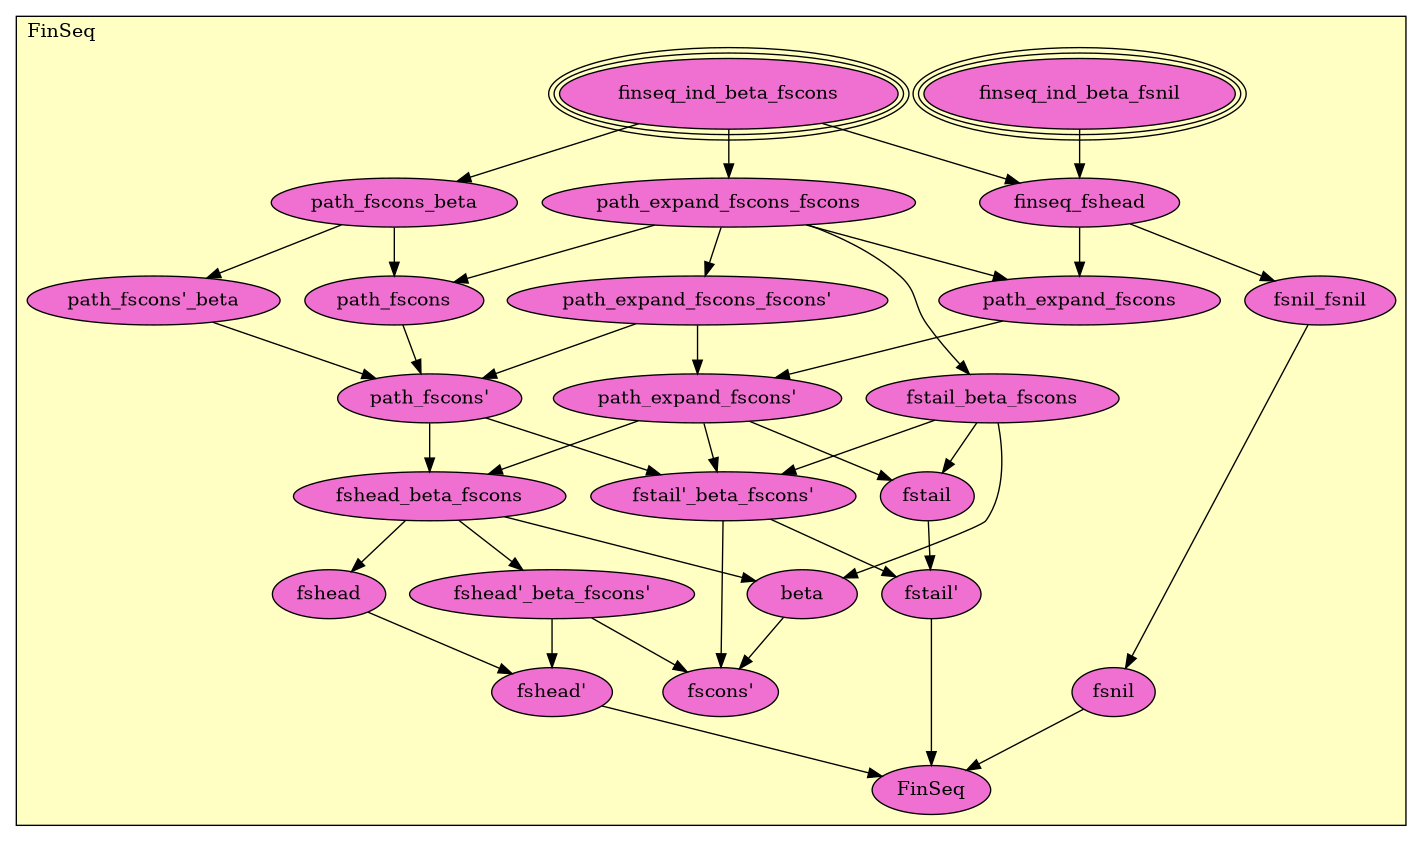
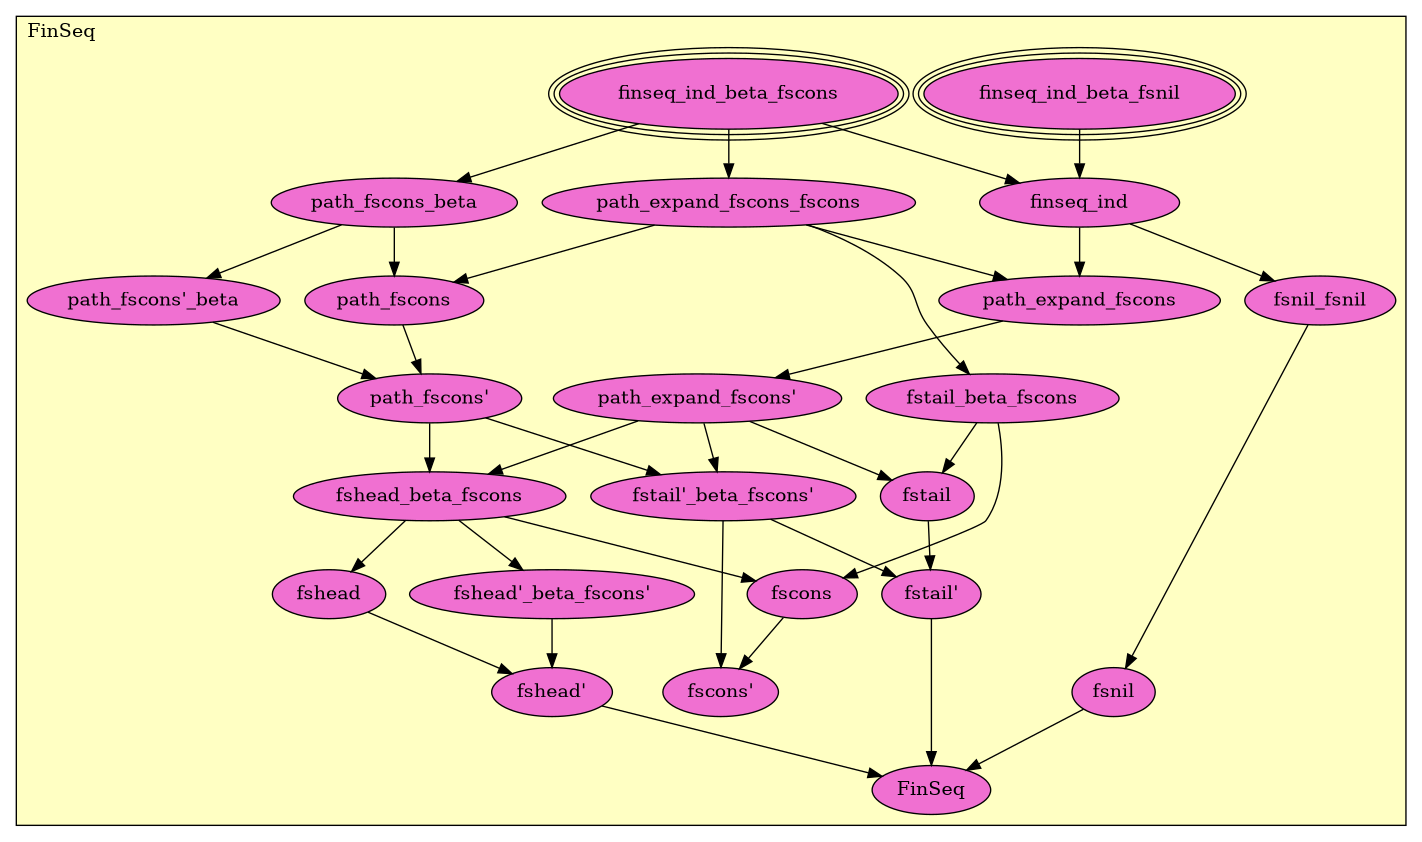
  digraph {
    node [fillcolor="#F070D1" style=filled]
    n1 [label=finseq_ind_beta_fscons peripheries=3]
    n2 [label=finseq_ind_beta_fsnil peripheries=3]
-   n3 [label=finseq_fshead]
+   n3 [label=finseq_ind]
    n4 [label=path_expand_fscons_fscons]
-   n5 [label="path_expand_fscons_fscons'"]
    n6 [label=path_fscons_beta]
    n7 [label=path_fscons]
    n8 [label="path_fscons'_beta"]
    n9 [label="path_fscons'"]
    n10 [label=path_expand_fscons]
    n11 [label="path_expand_fscons'"]
    n12 [label=fstail_beta_fscons]
    n13 [label="fstail'_beta_fscons'"]
    n14 [label=fstail]
    n15 [label="fstail'"]
    n16 [label=fshead_beta_fscons]
    n17 [label="fshead'_beta_fscons'"]
    n18 [label=fshead]
    n19 [label="fshead'"]
-   n20 [label=beta]
+   n20 [label=fscons]
    n21 [label="fscons'"]
    n22 [label=fsnil_fsnil]
    n23 [label=fsnil]
    n24 [label=FinSeq]
    subgraph cluster_1 {
      fillcolor="#FFFFC3"
      label=FinSeq
      labeljust=l
      style=filled
      n1
      n2
      n3
      n4
-     n5
      n6
      n7
      n8
      n9
      n10
      n11
      n12
      n13
      n14
      n15
      n16
      n17
      n18
      n19
      n20
      n21
      n22
      n23
      n24
    }
    n1 -> n3
    n1 -> n4
    n1 -> n6
    n2 -> n3
    n3 -> n10
    n3 -> n22
-   n4 -> n5
    n4 -> n7
    n4 -> n10
    n4 -> n12
-   n5 -> n9
-   n5 -> n11
    n6 -> n7
    n6 -> n8
    n7 -> n9
    n8 -> n9
    n9 -> n13
    n9 -> n16
    n10 -> n11
    n11 -> n13
    n11 -> n14
    n11 -> n16
-   n12 -> n13
    n12 -> n14
    n12 -> n20
    n13 -> n15
    n13 -> n21
    n14 -> n15
    n15 -> n24
    n16 -> n17
    n16 -> n18
    n16 -> n20
    n17 -> n19
-   n17 -> n21
    n18 -> n19
    n19 -> n24
    n20 -> n21
    n22 -> n23
    n23 -> n24
  }
